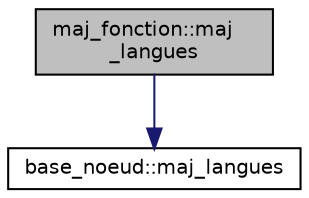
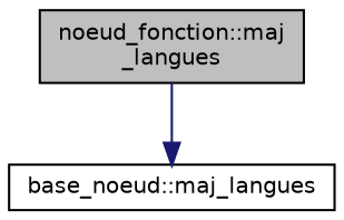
  digraph {
    rankdir=TB
    node [color=black fontname=Helvetica fontsize=10 shape=record style=filled]
-   n1 [fillcolor=grey75 fontcolor=black height=0.2 label="maj_fonction::maj\l_langues" width=0.4]
+   n1 [fillcolor=grey75 fontcolor=black height=0.2 label="noeud_fonction::maj\l_langues" width=0.4]
    n2 [fillcolor=white height=0.2 label="base_noeud::maj_langues" width=0.4]
    n1 -> n2 [color=midnightblue fontname=Helvetica fontsize=10 labelfontname=Helvetica labelfontsize=10 style=solid]
  }
